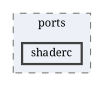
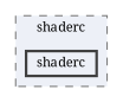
  digraph {
    compound=true
    fontname="Noto Serif"
    n1 [color=grey25 fillcolor="#edf0f7" fontname="Noto Serif" fontsize=10 height=0.2 label=shaderc shape=box style="filled,bold" width=0.4]
    subgraph cluster_1 {
      bgcolor="#edf0f7"
      fontsize=10
-     label=ports
+     label=shaderc
      pencolor=grey50
      style="filled,dashed"
      n1
    }
  }
